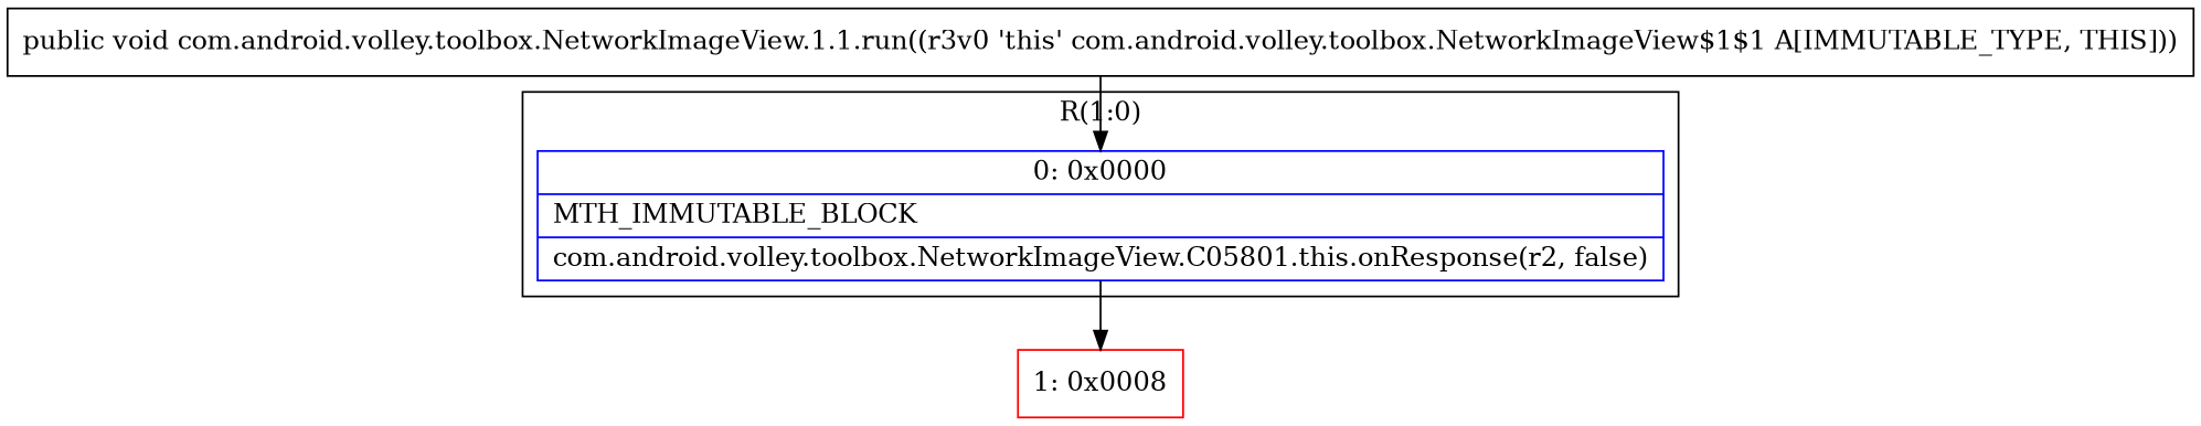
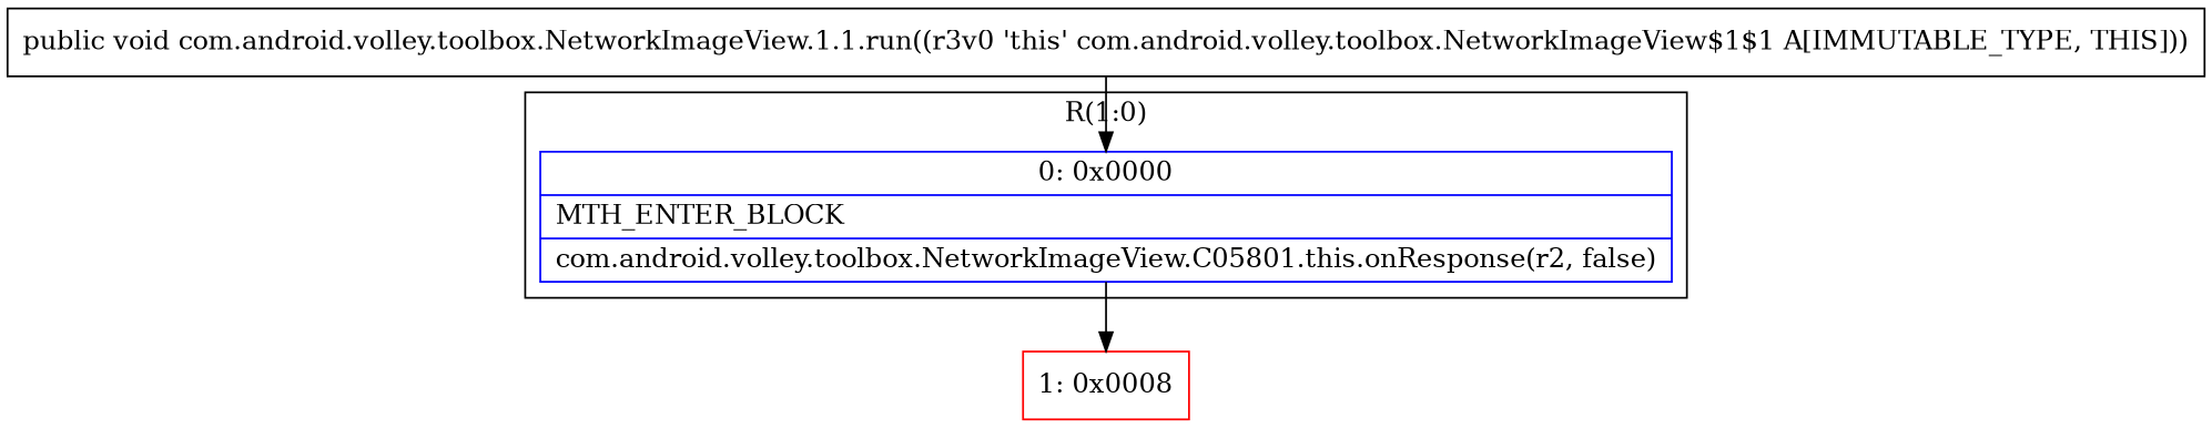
  digraph {
    node [shape=record]
-   n1 [color=blue label="{0\:\ 0x0000|MTH_IMMUTABLE_BLOCK\l|com.android.volley.toolbox.NetworkImageView.C05801.this.onResponse(r2, false)\l}"]
+   n1 [color=blue label="{0\:\ 0x0000|MTH_ENTER_BLOCK\l|com.android.volley.toolbox.NetworkImageView.C05801.this.onResponse(r2, false)\l}"]
    n2 [color=red label="{1\:\ 0x0008}"]
    n3 [label="{public void com.android.volley.toolbox.NetworkImageView.1.1.run((r3v0 'this' com.android.volley.toolbox.NetworkImageView$1$1 A[IMMUTABLE_TYPE, THIS])) }"]
    subgraph cluster_1 {
      label="R(1:0)"
      n1
    }
    n1 -> n2
    n3 -> n1
  }
